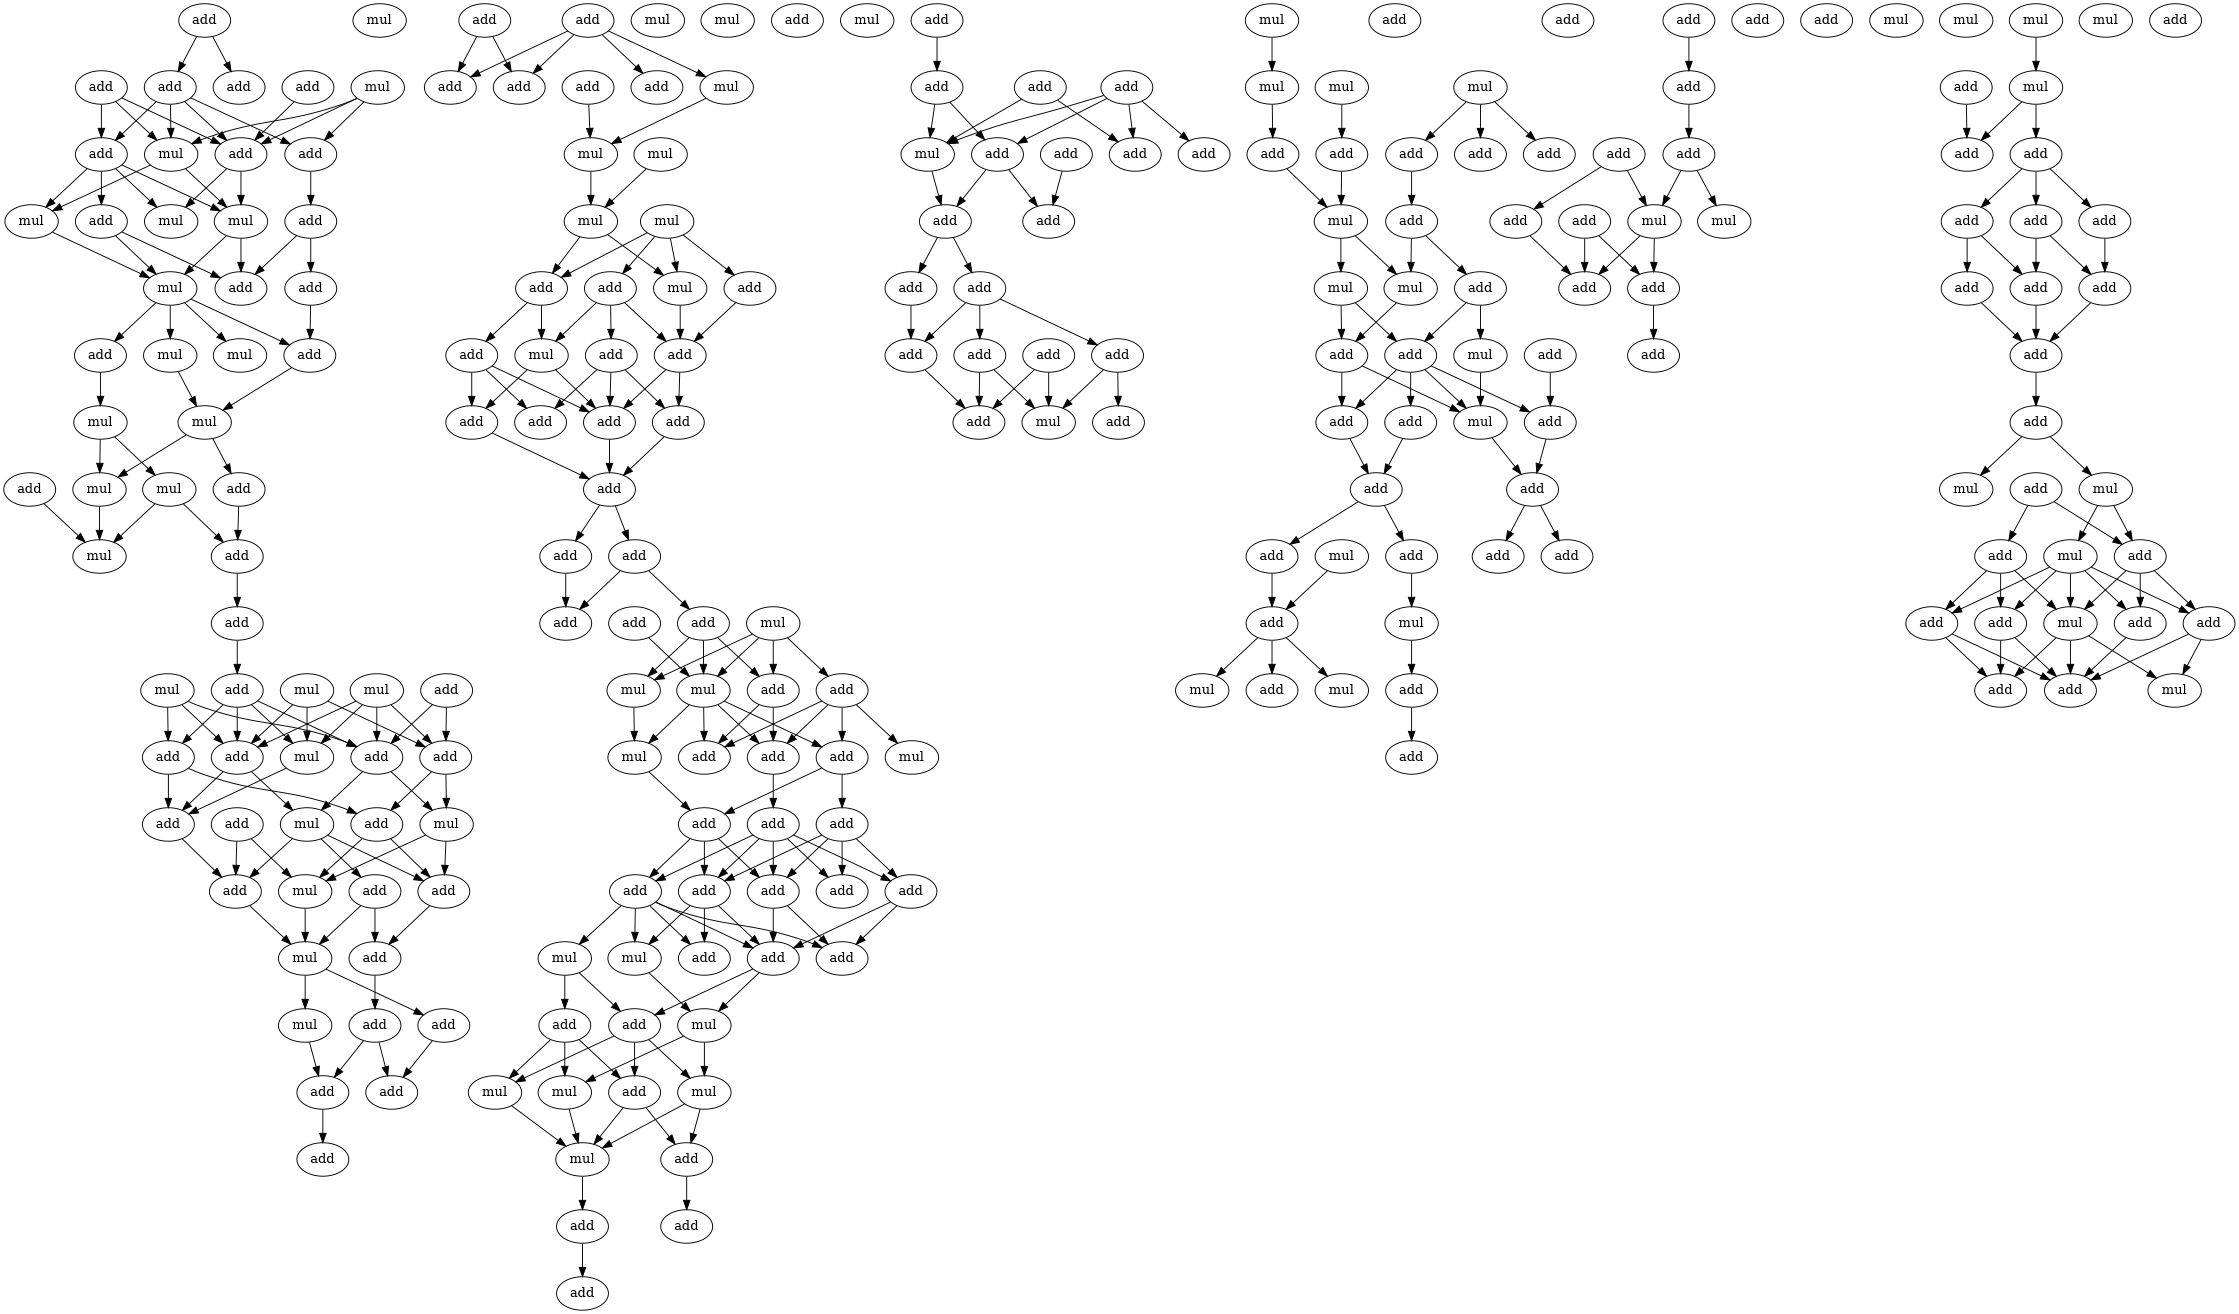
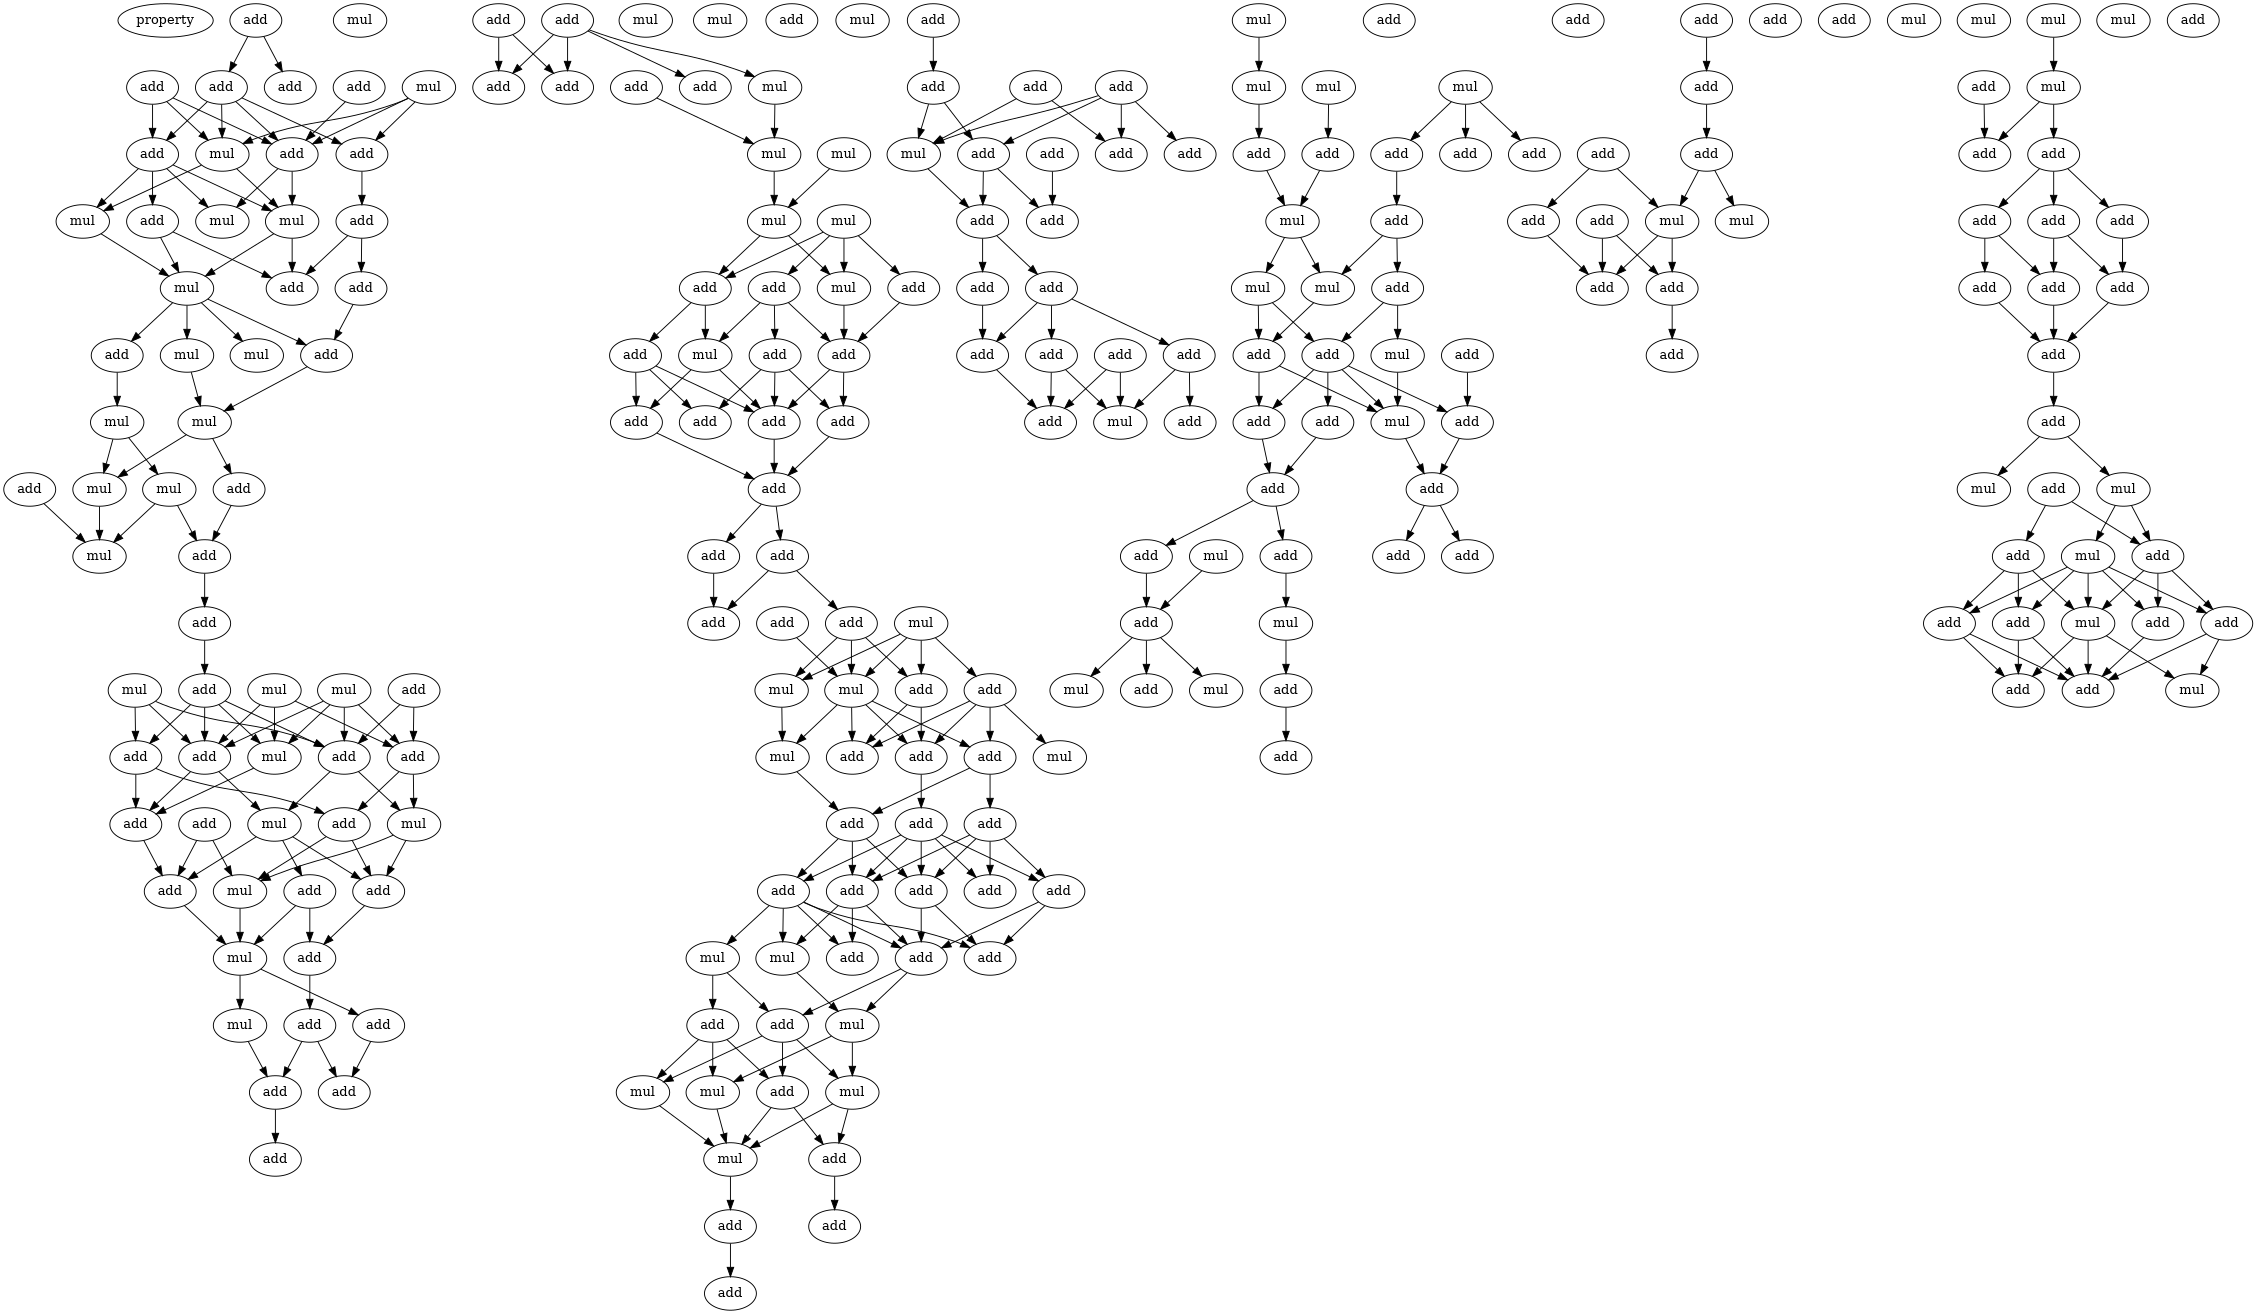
  digraph {
    node [fontcolor=black]
+   property [lf=1.8 mul=2]
    n2 [label=add]
    n3 [label=add]
    n4 [label=add]
    n5 [label=add]
    n6 [label=mul]
    n7 [label=add]
    n8 [label=add]
    n9 [label=add]
    n10 [label=add]
    n11 [label=mul]
    n12 [label=mul]
    n13 [label=mul]
    n14 [label=mul]
    n15 [label=add]
    n16 [label=add]
    n17 [label=add]
    n18 [label=mul]
    n19 [label=add]
    n20 [label=mul]
    n21 [label=mul]
    n22 [label=add]
    n23 [label=add]
    n24 [label=mul]
    n25 [label=mul]
    n26 [label=mul]
    n27 [label=mul]
    n28 [label=mul]
    n29 [label=add]
    n30 [label=mul]
    n31 [label=add]
    n32 [label=add]
    n33 [label=add]
    n34 [label=add]
    n35 [label=add]
    n36 [label=add]
    n37 [label=add]
    n38 [label=mul]
    n39 [label=mul]
    n40 [label=add]
    n41 [label=add]
    n42 [label=mul]
    n43 [label=mul]
    n44 [label=add]
    n45 [label=add]
    n46 [label=mul]
    n47 [label=mul]
    n48 [label=add]
    n49 [label=add]
    n50 [label=mul]
    n51 [label=add]
    n52 [label=add]
    n53 [label=mul]
    n54 [label=add]
    n55 [label=add]
    n56 [label=mul]
    n57 [label=add]
    n58 [label=add]
    n59 [label=add]
    n60 [label=add]
    n61 [label=add]
    n62 [label=add]
    n63 [label=add]
    n64 [label=add]
    n65 [label=mul]
    n66 [label=add]
    n67 [label=add]
    n68 [label=mul]
    n69 [label=mul]
    n70 [label=mul]
    n71 [label=mul]
    n72 [label=add]
    n73 [label=add]
    n74 [label=mul]
    n75 [label=add]
    n76 [label=add]
    n77 [label=mul]
    n78 [label=add]
    n79 [label=add]
    n80 [label=add]
    n81 [label=add]
    n82 [label=add]
    n83 [label=add]
    n84 [label=add]
    n85 [label=add]
    n86 [label=add]
    n87 [label=add]
    n88 [label=add]
    n89 [label=add]
    n90 [label=mul]
    n91 [label=mul]
    n92 [label=add]
    n93 [label=mul]
    n94 [label=add]
    n95 [label=add]
    n96 [label=mul]
    n97 [label=add]
    n98 [label=add]
    n99 [label=mul]
    n100 [label=add]
    n101 [label=add]
    n102 [label=add]
    n103 [label=add]
    n104 [label=add]
    n105 [label=add]
    n106 [label=add]
    n107 [label=add]
    n108 [label=add]
    n109 [label=add]
    n110 [label=mul]
    n111 [label=mul]
    n112 [label=add]
    n113 [label=add]
    n114 [label=add]
    n115 [label=mul]
    n116 [label=mul]
    n117 [label=mul]
    n118 [label=add]
    n119 [label=mul]
    n120 [label=mul]
    n121 [label=add]
    n122 [label=add]
    n123 [label=add]
    n124 [label=add]
    n125 [label=mul]
    n126 [label=mul]
    n127 [label=add]
    n128 [label=mul]
    n129 [label=add]
    n130 [label=add]
    n131 [label=mul]
    n132 [label=add]
    n133 [label=add]
    n134 [label=add]
    n135 [label=add]
    n136 [label=add]
    n137 [label=add]
    n138 [label=add]
    n139 [label=add]
    n140 [label=add]
    n141 [label=add]
    n142 [label=add]
    n143 [label=add]
    n144 [label=add]
    n145 [label=add]
    n146 [label=add]
    n147 [label=mul]
    n148 [label=add]
    n149 [label=mul]
    n150 [label=mul]
    n151 [label=mul]
    n152 [label=add]
    n153 [label=add]
    n154 [label=add]
    n155 [label=mul]
    n156 [label=add]
    n157 [label=add]
    n158 [label=add]
    n159 [label=mul]
    n160 [label=add]
    n161 [label=mul]
    n162 [label=mul]
    n163 [label=add]
    n164 [label=mul]
    n165 [label=add]
    n166 [label=add]
    n167 [label=mul]
    n168 [label=add]
    n169 [label=add]
    n170 [label=add]
    n171 [label=add]
    n172 [label=add]
    n173 [label=add]
    n174 [label=add]
    n175 [label=add]
    n176 [label=add]
    n177 [label=add]
    n178 [label=mul]
    n179 [label=add]
    n180 [label=mul]
    n181 [label=add]
    n182 [label=add]
    n183 [label=mul]
    n184 [label=mul]
    n185 [label=add]
    n186 [label=add]
    n187 [label=add]
    n188 [label=add]
    n189 [label=add]
    n190 [label=add]
    n191 [label=add]
    n192 [label=mul]
    n193 [label=mul]
    n194 [label=add]
    n195 [label=add]
    n196 [label=mul]
    n197 [label=add]
    n198 [label=add]
    n199 [label=add]
    n200 [label=add]
    n201 [label=mul]
    n202 [label=mul]
    n203 [label=mul]
    n204 [label=add]
    n205 [label=add]
    n206 [label=mul]
    n207 [label=add]
    n208 [label=add]
    n209 [label=add]
    n210 [label=add]
    n211 [label=add]
    n212 [label=add]
    n213 [label=add]
    n214 [label=add]
    n215 [label=add]
    n216 [label=mul]
    n217 [label=mul]
    n218 [label=add]
    n219 [label=mul]
    n220 [label=add]
    n221 [label=add]
    n222 [label=add]
    n223 [label=mul]
    n224 [label=add]
    n225 [label=add]
    n226 [label=add]
    n227 [label=add]
    n228 [label=add]
    n229 [label=mul]
    n230 [label=add]
    n2 -> n3
    n2 -> n4
    n4 -> n6
    n4 -> n7
    n4 -> n8
    n4 -> n10
    n5 -> n6
    n5 -> n7
    n5 -> n8
    n6 -> n12
    n6 -> n13
    n7 -> n12
    n7 -> n14
    n8 -> n12
    n8 -> n13
    n8 -> n14
    n8 -> n15
    n9 -> n7
    n10 -> n16
    n11 -> n6
    n11 -> n7
    n11 -> n10
    n12 -> n17
    n12 -> n18
    n13 -> n18
    n15 -> n17
    n15 -> n18
    n16 -> n17
    n16 -> n19
    n18 -> n20
    n18 -> n21
    n18 -> n22
    n18 -> n23
    n19 -> n23
    n21 -> n24
    n22 -> n25
    n23 -> n24
    n24 -> n28
    n24 -> n29
    n25 -> n27
    n25 -> n28
    n27 -> n30
    n27 -> n31
    n28 -> n30
    n29 -> n31
    n31 -> n33
    n32 -> n30
    n33 -> n34
    n34 -> n36
    n34 -> n39
    n34 -> n40
    n34 -> n41
    n35 -> n36
    n35 -> n37
    n36 -> n46
    n36 -> n47
    n37 -> n45
    n37 -> n46
    n38 -> n37
    n38 -> n39
    n38 -> n40
    n39 -> n44
    n40 -> n44
    n40 -> n47
    n41 -> n44
    n41 -> n45
    n42 -> n36
    n42 -> n37
    n42 -> n39
    n42 -> n40
    n43 -> n36
    n43 -> n40
    n43 -> n41
    n44 -> n48
    n45 -> n50
    n45 -> n51
    n46 -> n50
    n46 -> n51
    n47 -> n48
    n47 -> n51
    n47 -> n52
    n48 -> n53
    n49 -> n48
    n49 -> n50
    n50 -> n53
    n51 -> n54
    n52 -> n53
    n52 -> n54
    n53 -> n55
    n53 -> n56
    n54 -> n57
    n55 -> n58
    n56 -> n59
    n57 -> n58
    n57 -> n59
    n59 -> n60
    n61 -> n62
    n61 -> n63
    n61 -> n64
    n61 -> n65
    n65 -> n68
    n66 -> n62
    n66 -> n64
    n67 -> n68
    n68 -> n69
    n69 -> n72
    n69 -> n74
    n70 -> n69
    n71 -> n72
    n71 -> n73
    n71 -> n74
    n71 -> n75
    n72 -> n76
    n72 -> n77
    n73 -> n77
    n73 -> n78
    n73 -> n79
    n74 -> n78
    n75 -> n78
    n76 -> n81
    n76 -> n82
    n76 -> n83
    n77 -> n81
    n77 -> n83
    n78 -> n80
    n78 -> n81
    n79 -> n80
    n79 -> n81
    n79 -> n82
    n80 -> n84
    n81 -> n84
    n83 -> n84
    n84 -> n85
    n84 -> n86
    n85 -> n87
    n85 -> n88
    n86 -> n87
    n88 -> n90
    n88 -> n91
    n88 -> n92
    n89 -> n90
    n90 -> n95
    n90 -> n97
    n90 -> n98
    n90 -> n99
    n91 -> n99
    n92 -> n95
    n92 -> n97
    n93 -> n90
    n93 -> n91
    n93 -> n92
    n93 -> n94
    n94 -> n95
    n94 -> n96
    n94 -> n97
    n94 -> n98
    n97 -> n101
    n98 -> n100
    n98 -> n102
    n99 -> n100
    n100 -> n103
    n100 -> n104
    n100 -> n105
    n101 -> n103
    n101 -> n104
    n101 -> n105
    n101 -> n106
    n101 -> n107
    n102 -> n104
    n102 -> n105
    n102 -> n106
    n102 -> n107
    n103 -> n108
    n103 -> n109
    n103 -> n110
    n103 -> n111
    n103 -> n112
    n104 -> n108
    n104 -> n111
    n104 -> n112
    n105 -> n108
    n105 -> n109
    n106 -> n108
    n106 -> n109
    n108 -> n114
    n108 -> n115
    n110 -> n113
    n110 -> n114
    n111 -> n115
    n113 -> n116
    n113 -> n117
    n113 -> n118
    n114 -> n117
    n114 -> n118
    n114 -> n119
    n115 -> n116
    n115 -> n119
    n116 -> n120
    n117 -> n120
    n118 -> n120
    n118 -> n121
    n119 -> n120
    n119 -> n121
    n120 -> n122
    n121 -> n123
    n122 -> n124
    n129 -> n130
    n130 -> n131
    n130 -> n132
    n131 -> n137
    n132 -> n137
    n132 -> n138
    n133 -> n131
    n133 -> n134
    n135 -> n131
    n135 -> n132
    n135 -> n134
    n135 -> n136
    n137 -> n140
    n137 -> n141
    n139 -> n138
    n140 -> n142
    n140 -> n143
    n140 -> n144
    n141 -> n142
    n142 -> n145
    n143 -> n147
    n143 -> n148
    n144 -> n145
    n144 -> n147
    n146 -> n145
    n146 -> n147
    n149 -> n150
    n150 -> n153
    n151 -> n152
    n152 -> n159
    n153 -> n159
    n155 -> n156
    n155 -> n157
    n155 -> n158
    n158 -> n160
    n159 -> n161
    n159 -> n162
    n160 -> n162
    n160 -> n163
    n161 -> n165
    n161 -> n166
    n162 -> n166
    n163 -> n164
    n163 -> n165
    n164 -> n167
    n165 -> n167
    n165 -> n169
    n165 -> n170
    n165 -> n171
    n166 -> n167
    n166 -> n170
    n167 -> n172
    n168 -> n169
    n169 -> n172
    n170 -> n173
    n171 -> n173
    n172 -> n176
    n172 -> n177
    n173 -> n174
    n173 -> n175
    n174 -> n179
    n175 -> n180
    n178 -> n179
    n179 -> n182
    n179 -> n183
    n179 -> n184
    n180 -> n181
    n181 -> n186
    n187 -> n188
    n188 -> n191
    n191 -> n192
    n191 -> n193
    n192 -> n197
    n192 -> n198
    n194 -> n192
    n194 -> n195
    n195 -> n198
    n197 -> n200
    n199 -> n197
    n199 -> n198
    n202 -> n203
    n203 -> n205
    n203 -> n207
    n204 -> n205
    n207 -> n208
    n207 -> n209
    n207 -> n210
    n208 -> n211
    n208 -> n212
    n209 -> n211
    n209 -> n213
    n210 -> n212
    n211 -> n214
    n212 -> n214
    n213 -> n214
    n214 -> n215
    n215 -> n216
    n215 -> n217
    n216 -> n218
    n216 -> n219
    n218 -> n222
    n218 -> n223
    n218 -> n224
    n219 -> n222
    n219 -> n223
    n219 -> n224
    n219 -> n225
    n219 -> n226
    n220 -> n218
    n220 -> n221
    n221 -> n223
    n221 -> n225
    n221 -> n226
    n222 -> n228
    n223 -> n227
    n223 -> n228
    n223 -> n229
    n224 -> n228
    n224 -> n229
    n225 -> n227
    n225 -> n228
    n226 -> n227
    n226 -> n228
  }
